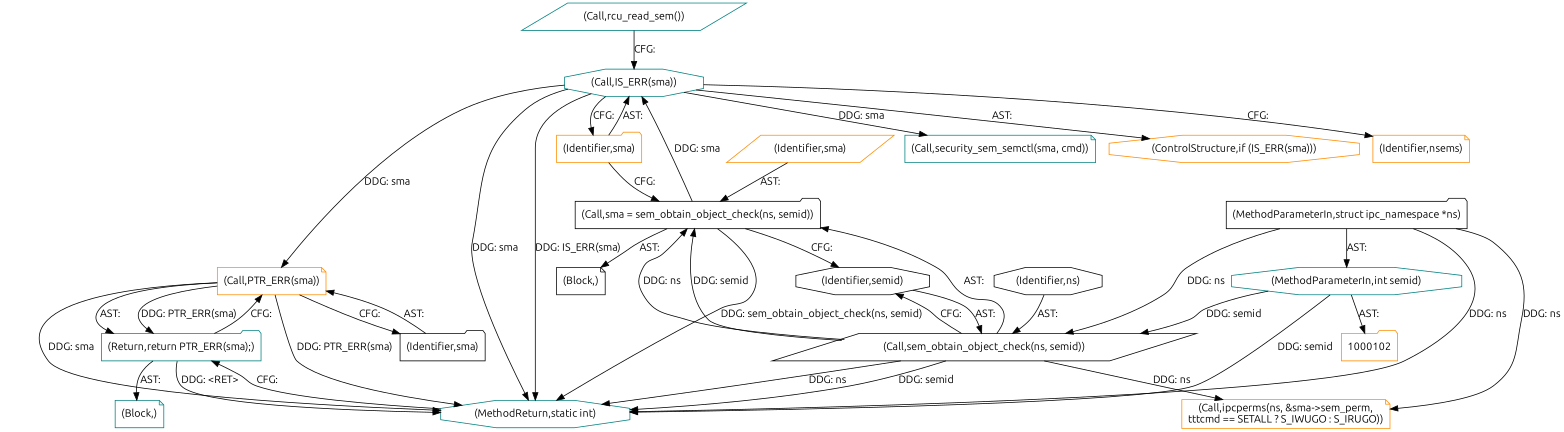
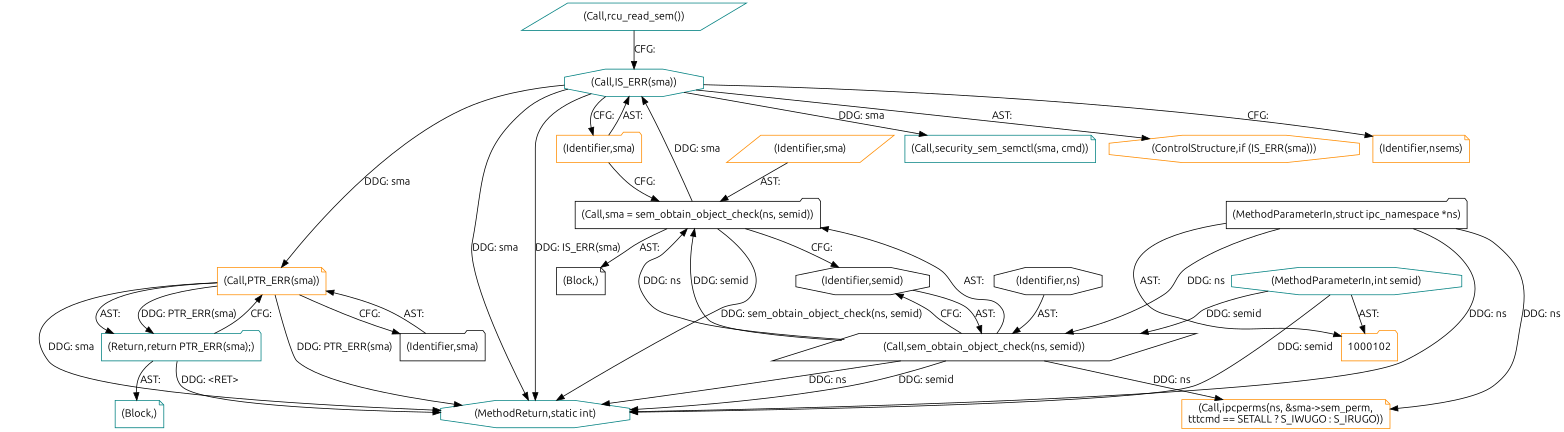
  digraph {
    fontname=Ubuntu
    node [color=darkorange fontname=Ubuntu shape=note]
    edge [fontname=Ubuntu]
    n1 [label="(Call,PTR_ERR(sma))"]
    n2 [color=teal label="(Return,return PTR_ERR(sma);)" shape=folder]
    n3 [color=teal label="(MethodReturn,static int)" shape=octagon]
    n4 [color=black label="(Identifier,sma)" shape=folder]
    n5 [color=teal label="(Block,)"]
    n6 [color=teal label="(Call,IS_ERR(sma))" shape=octagon]
    n7 [color=teal label="(Call,security_sem_semctl(sma, cmd))"]
    n8 [label="(ControlStructure,if (IS_ERR(sma)))" shape=octagon]
    n9 [label="(Identifier,sma)" shape=folder]
    n10 [label="(Identifier,nsems)"]
    n11 [color=black label="(Call,sma = sem_obtain_object_check(ns, semid))" shape=folder]
    n12 [color=black label="(Block,)"]
    n13 [color=black label="(Identifier,semid)" shape=octagon]
    n14 [color=black label="(Call,sem_obtain_object_check(ns, semid))" shape=parallelogram]
    n15 [label="(Call,ipcperms(ns, &sma->sem_perm,\n\t\t\tcmd == SETALL ? S_IWUGO : S_IRUGO))"]
    n16 [color=black label="(MethodParameterIn,struct ipc_namespace *ns)" shape=folder]
    1000102 [shape=folder]
    n18 [color=teal label="(MethodParameterIn,int semid)" shape=octagon]
    n19 [label="(Identifier,sma)" shape=parallelogram]
    n20 [color=black label="(Identifier,ns)" shape=octagon]
    n21 [color=teal label="(Call,rcu_read_sem())" shape=parallelogram]
    n1 -> n2 [label="AST: "]
    n1 -> n2 [label="DDG: PTR_ERR(sma)"]
    n1 -> n3 [label="DDG: PTR_ERR(sma)"]
    n1 -> n3 [label="DDG: sma"]
    n1 -> n4 [label="CFG: "]
    n2 -> n1 [label="CFG: "]
    n2 -> n3 [label="DDG: <RET>"]
    n2 -> n5 [label="AST: "]
-   n3 -> n2 [label="CFG: "]
    n4 -> n1 [label="AST: "]
    n6 -> n1 [label="DDG: sma"]
    n6 -> n3 [label="DDG: sma"]
    n6 -> n3 [label="DDG: IS_ERR(sma)"]
    n6 -> n7 [label="DDG: sma"]
    n6 -> n8 [label="AST: "]
    n6 -> n9 [label="CFG: "]
    n6 -> n10 [label="CFG: "]
    n9 -> n6 [label="AST: "]
    n9 -> n11 [label="CFG: "]
    n11 -> n3 [label="DDG: sem_obtain_object_check(ns, semid)"]
    n11 -> n6 [label="DDG: sma"]
    n11 -> n12 [label="AST: "]
    n11 -> n13 [label="CFG: "]
    n13 -> n14 [label="AST: "]
    n14 -> n3 [label="DDG: ns"]
    n14 -> n3 [label="DDG: semid"]
    n14 -> n11 [label="AST: "]
    n14 -> n11 [label="DDG: ns"]
    n14 -> n11 [label="DDG: semid"]
    n14 -> n13 [label="CFG: "]
    n14 -> n15 [label="DDG: ns"]
    n16 -> n3 [label="DDG: ns"]
    n16 -> n14 [label="DDG: ns"]
    n16 -> n15 [label="DDG: ns"]
-   n16 -> n18 [label="AST: "]
+   n16 -> 1000102 [label="AST: "]
    n18 -> n3 [label="DDG: semid"]
    n18 -> n14 [label="DDG: semid"]
    n18 -> 1000102 [label="AST: "]
    n19 -> n11 [label="AST: "]
    n20 -> n14 [label="AST: "]
    n21 -> n6 [label="CFG: "]
  }
